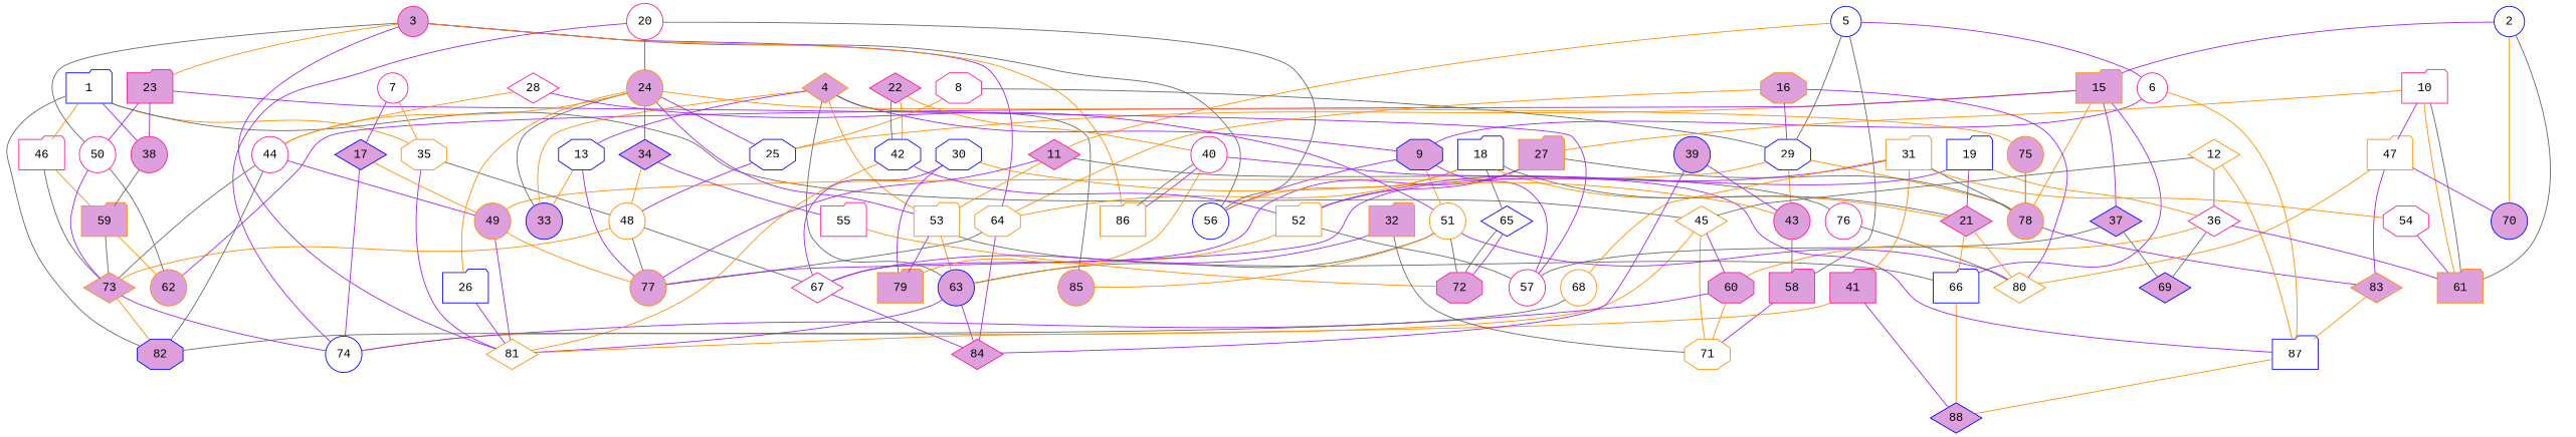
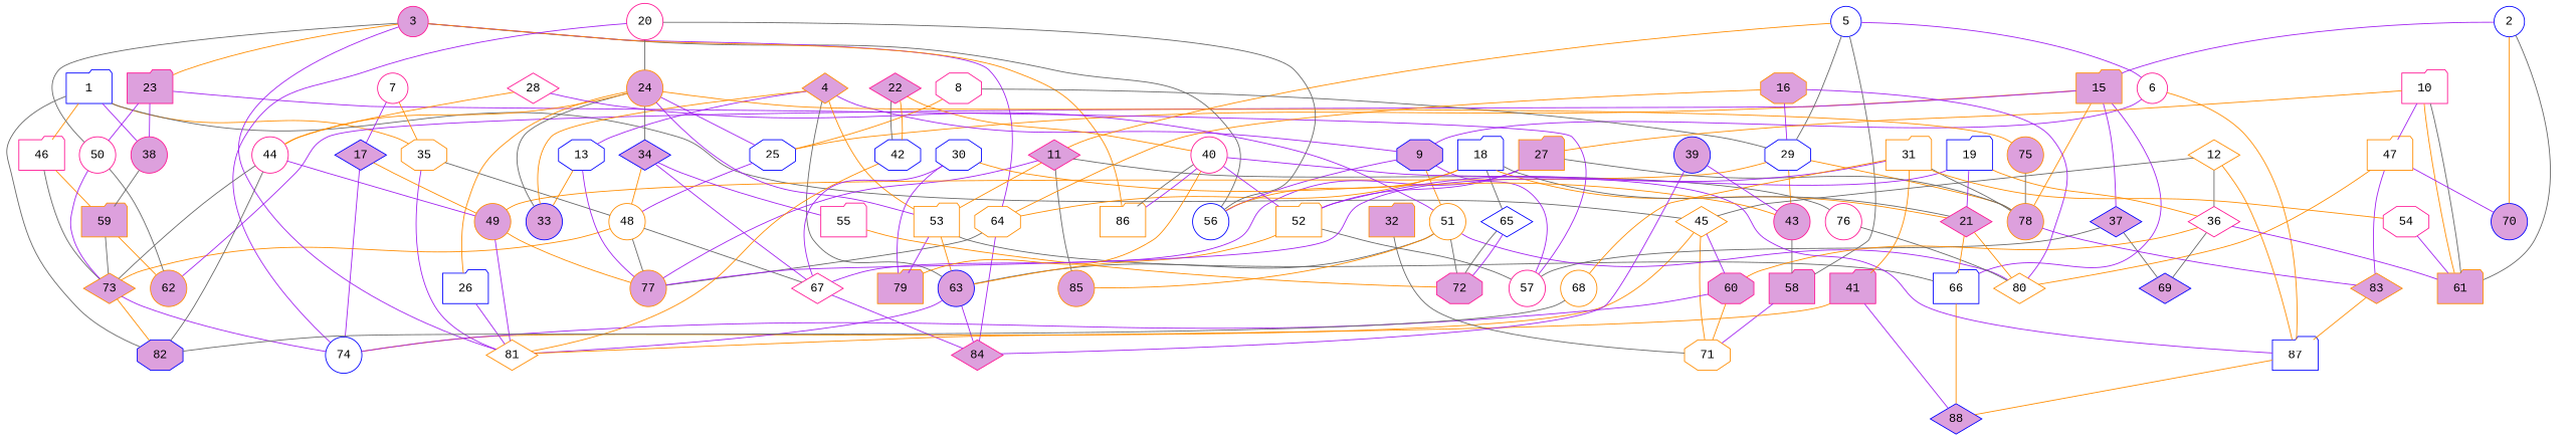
  graph {
    fontname="Liberation Mono"
    node [color=darkorange fillcolor=white fontname="Liberation Mono" shape=circle style=filled]
    edge [color=purple fontname="Liberation Mono"]
    1 [color=blue shape=folder]
    35 [shape=octagon]
    38 [color=deeppink fillcolor=plum]
    45 [shape=diamond]
    46 [color=deeppink shape=folder]
    82 [color=blue fillcolor=plum shape=octagon]
    81 [shape=diamond]
    48
    59 [fillcolor=plum shape=folder]
    74 [color=blue]
    71 [shape=octagon]
    60 [color=deeppink fillcolor=plum shape=octagon]
    73 [fillcolor=plum shape=diamond]
    2 [color=blue]
    15 [fillcolor=plum shape=folder]
    61 [fillcolor=plum shape=folder]
    70 [color=blue fillcolor=plum]
    25 [color=blue shape=octagon]
    37 [color=blue fillcolor=plum shape=diamond]
    62 [fillcolor=plum]
    66 [color=blue shape=folder]
    78 [fillcolor=plum]
    3 [color=deeppink fillcolor=plum]
    23 [color=deeppink fillcolor=plum shape=folder]
    50 [color=deeppink]
    56 [color=blue]
    64 [shape=octagon]
    86 [shape=folder]
    57 [color=deeppink]
    77 [fillcolor=plum]
    84 [color=deeppink fillcolor=plum shape=diamond]
    4 [fillcolor=plum shape=diamond]
    9 [color=blue fillcolor=plum shape=octagon]
    13 [color=blue shape=octagon]
    33 [color=blue fillcolor=plum]
    53 [shape=folder]
    63 [color=blue fillcolor=plum]
    85 [fillcolor=plum]
    51
    79 [fillcolor=plum shape=folder]
    5 [color=blue]
    6 [color=deeppink]
    11 [color=deeppink fillcolor=plum shape=diamond]
    29 [color=blue shape=octagon]
    58 [color=deeppink fillcolor=plum shape=folder]
    87 [color=blue shape=folder]
    76 [color=deeppink]
    49 [fillcolor=plum]
    43 [color=deeppink fillcolor=plum]
    88 [color=blue fillcolor=plum shape=diamond]
    7 [color=deeppink]
    17 [color=blue fillcolor=plum shape=diamond]
    8 [color=deeppink shape=octagon]
    80 [shape=diamond]
    72 [color=deeppink fillcolor=plum shape=octagon]
    10 [color=deeppink shape=folder]
    27 [fillcolor=plum shape=folder]
    47 [shape=folder]
    52 [shape=folder]
    67 [color=deeppink shape=diamond]
    83 [fillcolor=plum shape=diamond]
    12 [shape=diamond]
    36 [color=deeppink shape=diamond]
    69 [color=blue fillcolor=plum shape=diamond]
    55 [color=deeppink shape=folder]
    16 [fillcolor=plum shape=octagon]
    18 [color=blue shape=folder]
    21 [color=deeppink fillcolor=plum shape=diamond]
    65 [color=blue shape=diamond]
    19 [color=blue shape=folder]
    20 [color=deeppink]
    24 [fillcolor=plum]
    26 [color=blue shape=folder]
    34 [color=blue fillcolor=plum shape=diamond]
    44 [color=deeppink]
    75 [fillcolor=plum]
    22 [color=deeppink fillcolor=plum shape=diamond]
    40 [color=deeppink]
    42 [color=blue shape=octagon]
    28 [color=deeppink shape=diamond]
    30 [color=blue shape=octagon]
    31 [shape=folder]
    41 [color=deeppink fillcolor=plum shape=folder]
    54 [color=deeppink shape=octagon]
    68
    32 [fillcolor=plum shape=folder]
    39 [color=blue fillcolor=plum]
    1 -- 35 [color=darkorange]
    1 -- 38
    1 -- 45 [color=gray40]
    1 -- 46 [color=darkorange]
    1 -- 82 [color=gray40]
    35 -- 81
    35 -- 48 [color=gray40]
    38 -- 59 [color=gray40]
    45 -- 74 [color=darkorange]
    45 -- 71 [color=darkorange]
    45 -- 60
    46 -- 59 [color=darkorange]
    46 -- 73 [color=gray40]
    48 -- 73 [color=darkorange]
    48 -- 77 [color=gray40]
    48 -- 67 [color=gray40]
    59 -- 73 [color=gray40]
    59 -- 62 [color=darkorange]
    60 -- 74
    60 -- 71 [color=darkorange]
    73 -- 82 [color=darkorange]
    73 -- 74
    2 -- 15
    2 -- 61 [color=gray40]
    2 -- 70 [color=darkorange]
    15 -- 25 [color=darkorange]
    15 -- 37
    15 -- 62
    15 -- 66
    15 -- 78 [color=darkorange]
    25 -- 48
    37 -- 57 [color=gray40]
    37 -- 69 [color=gray40]
    66 -- 88 [color=darkorange]
    78 -- 83
    3 -- 81
    3 -- 23 [color=darkorange]
    3 -- 50 [color=gray40]
    3 -- 56 [color=gray40]
    3 -- 64
    3 -- 86 [color=darkorange]
    23 -- 38
    23 -- 50
    23 -- 57
    50 -- 73
    50 -- 62 [color=gray40]
    64 -- 77 [color=gray40]
    64 -- 84
    4 -- 9
    4 -- 13
    4 -- 33 [color=darkorange]
    4 -- 53 [color=darkorange]
    4 -- 63 [color=gray40]
-   4 -- 85 [color=gray40]
+   11 -- 85 [color=gray40]
    9 -- 56
    9 -- 57
    9 -- 51 [color=darkorange]
    13 -- 77
    13 -- 33 [color=darkorange]
    53 -- 66 [color=gray40]
    53 -- 63 [color=darkorange]
    53 -- 79
    63 -- 81
    63 -- 84
    51 -- 63 [color=gray40]
    51 -- 85 [color=darkorange]
    51 -- 80
    51 -- 72 [color=gray40]
    5 -- 6
    5 -- 11 [color=darkorange]
    5 -- 29 [color=gray40]
    5 -- 58 [color=gray40]
    6 -- 9
    6 -- 87 [color=darkorange]
    11 -- 77
    11 -- 53 [color=darkorange]
    11 -- 76 [color=gray40]
    29 -- 78 [color=darkorange]
    29 -- 49 [color=darkorange]
    29 -- 43 [color=darkorange]
    58 -- 71
    87 -- 88 [color=darkorange]
    76 -- 80 [color=gray40]
    49 -- 81
    49 -- 77 [color=darkorange]
    43 -- 58 [color=gray40]
    7 -- 35 [color=darkorange]
    7 -- 17
    17 -- 74
    17 -- 49 [color=darkorange]
    8 -- 25 [color=darkorange]
    8 -- 29 [color=gray40]
    10 -- 61 [color=darkorange]
    10 -- 61 [color=gray40]
    10 -- 27 [color=darkorange]
    10 -- 47
    27 -- 78 [color=gray40]
    27 -- 52
    27 -- 67
    47 -- 70
    47 -- 80 [color=darkorange]
    47 -- 83
    52 -- 57 [color=gray40]
    52 -- 63 [color=darkorange]
    67 -- 84
    83 -- 87 [color=darkorange]
    12 -- 45 [color=gray40]
    12 -- 87 [color=darkorange]
    12 -- 36 [color=gray40]
    36 -- 60 [color=darkorange]
    36 -- 61
    36 -- 69 [color=gray40]
    55 -- 72 [color=darkorange]
    16 -- 64 [color=darkorange]
    16 -- 29
    16 -- 80
    18 -- 56 [color=darkorange]
    18 -- 64 [color=darkorange]
    18 -- 21 [color=darkorange]
    18 -- 21 [color=gray40]
    18 -- 65 [color=gray40]
    21 -- 66 [color=darkorange]
    21 -- 80 [color=darkorange]
    65 -- 72 [color=gray40]
    65 -- 72
    19 -- 77
    19 -- 36 [color=darkorange]
    19 -- 21
    20 -- 74
    20 -- 56 [color=gray40]
    20 -- 24 [color=gray40]
    24 -- 25
    24 -- 33 [color=gray40]
    24 -- 53
    24 -- 26 [color=darkorange]
    24 -- 34 [color=gray40]
    24 -- 44 [color=darkorange]
    24 -- 75 [color=darkorange]
    26 -- 81
    34 -- 48 [color=darkorange]
    34 -- 55
    44 -- 82 [color=gray40]
    44 -- 73 [color=gray40]
    44 -- 49
    75 -- 78 [color=gray40]
    22 -- 40 [color=darkorange]
    22 -- 42 [color=gray40]
    22 -- 42 [color=darkorange]
    40 -- 86 [color=gray40]
    40 -- 86
    40 -- 79 [color=darkorange]
    40 -- 87
-   42 -- 52
+   40 -- 52
    42 -- 81 [color=darkorange]
    28 -- 51
    28 -- 44 [color=darkorange]
    30 -- 79
    30 -- 43 [color=darkorange]
    30 -- 67
    31 -- 78 [color=gray40]
    31 -- 52
    31 -- 41 [color=darkorange]
    31 -- 54 [color=darkorange]
    31 -- 68 [color=darkorange]
    41 -- 81 [color=darkorange]
    41 -- 88
    54 -- 61
    68 -- 82 [color=gray40]
    32 -- 71 [color=gray40]
-   32 -- 67
+   34 -- 67
    39 -- 84
    39 -- 43
  }
